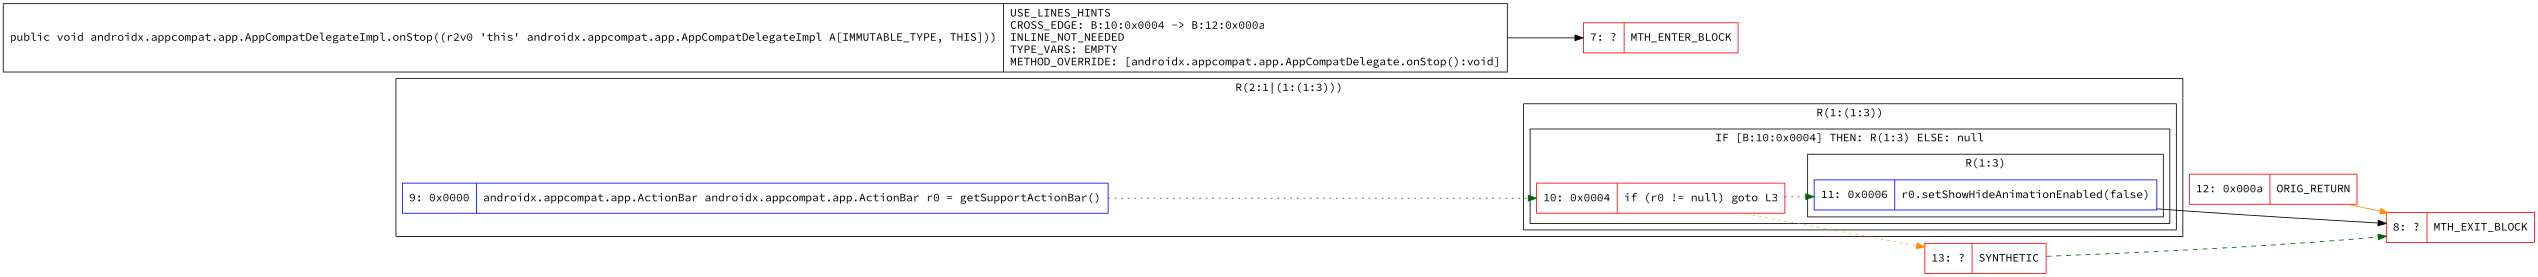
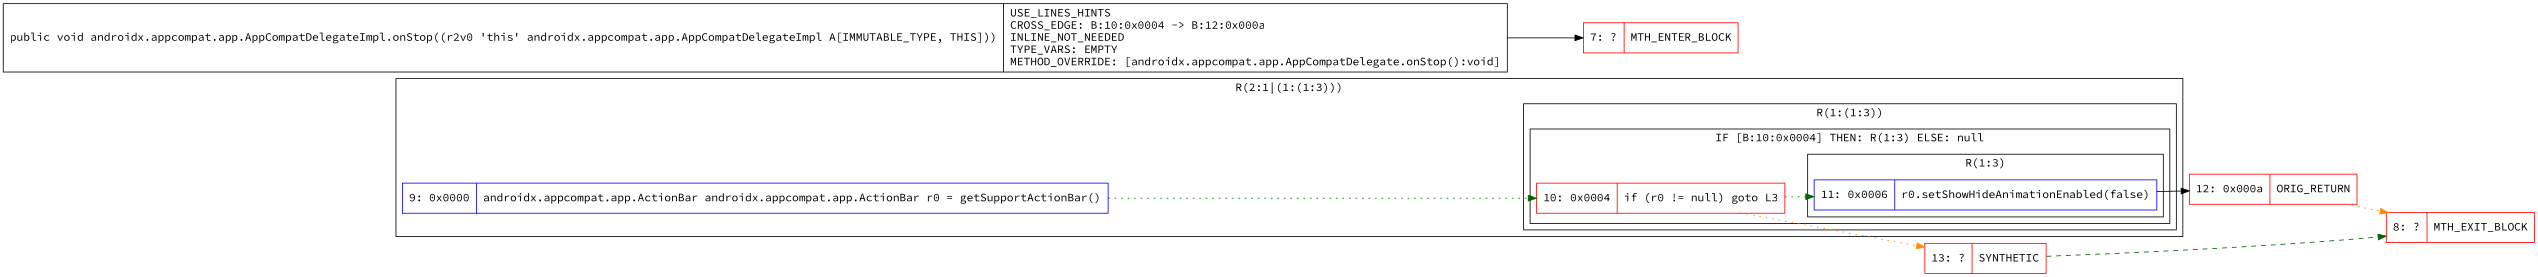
  digraph {
    fontname="Source Code Pro"
    rankdir=LR
    node [color=red fontname="Source Code Pro" shape=record]
    edge [color=darkgreen fontname="Source Code Pro" style=dotted]
    n1 [color=blue label="{11\:\ 0x0006|r0.setShowHideAnimationEnabled(false)\l}"]
    n2 [label="{10\:\ 0x0004|if (r0 != null) goto L3\l}"]
    n3 [color=blue label="{9\:\ 0x0000|androidx.appcompat.app.ActionBar androidx.appcompat.app.ActionBar r0 = getSupportActionBar()\l}"]
    n4 [label="{12\:\ 0x000a|ORIG_RETURN\l}"]
    n5 [label="{13\:\ ?|SYNTHETIC\l}"]
    n6 [label="{8\:\ ?|MTH_EXIT_BLOCK\l}"]
    n7 [label="{7\:\ ?|MTH_ENTER_BLOCK\l}"]
    n8 [label="{public void androidx.appcompat.app.AppCompatDelegateImpl.onStop((r2v0 'this' androidx.appcompat.app.AppCompatDelegateImpl A[IMMUTABLE_TYPE, THIS]))  | USE_LINES_HINTS\lCROSS_EDGE: B:10:0x0004 \-\> B:12:0x000a\lINLINE_NOT_NEEDED\lTYPE_VARS: EMPTY\lMETHOD_OVERRIDE: [androidx.appcompat.app.AppCompatDelegate.onStop():void]\l}" color=""]
    subgraph cluster_1 {
      label="R(2:1|(1:(1:3)))"
      n3
      subgraph cluster_2 {
        label="R(1:(1:3))"
        subgraph cluster_3 {
          label="IF [B:10:0x0004] THEN: R(1:3) ELSE: null"
          n2
          subgraph cluster_4 {
            label="R(1:3)"
            n1
          }
        }
      }
    }
-   n1 -> n6 [color=black style=solid]
+   n1 -> n4 [color=black style=solid]
    n2 -> n1
    n2 -> n5 [color=darkorange]
    n3 -> n2
-   n4 -> n6 [color=darkorange style=solid]
+   n4 -> n6 [color=darkorange]
    n5 -> n6 [style=dashed]
    n8 -> n7 [color=black style=solid]
  }
